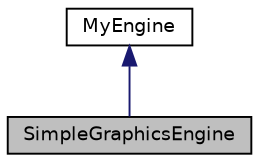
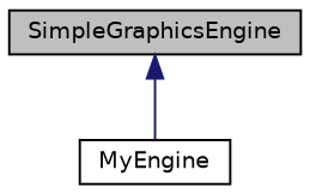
  digraph {
    node [color=black fontname=Helvetica fontsize=10 shape=record style=filled]
    n1 [fillcolor=grey75 fontcolor=black height=0.2 label=SimpleGraphicsEngine width=0.4]
    n2 [fillcolor=white height=0.2 label=MyEngine width=0.4]
-   n2 -> n1 [color=midnightblue dir=back fontname=Helvetica fontsize=10 labelfontname=Helvetica labelfontsize=10 style=solid]
+   n1 -> n2 [color=midnightblue dir=back fontname=Helvetica fontsize=10 labelfontname=Helvetica labelfontsize=10 style=solid]
  }
